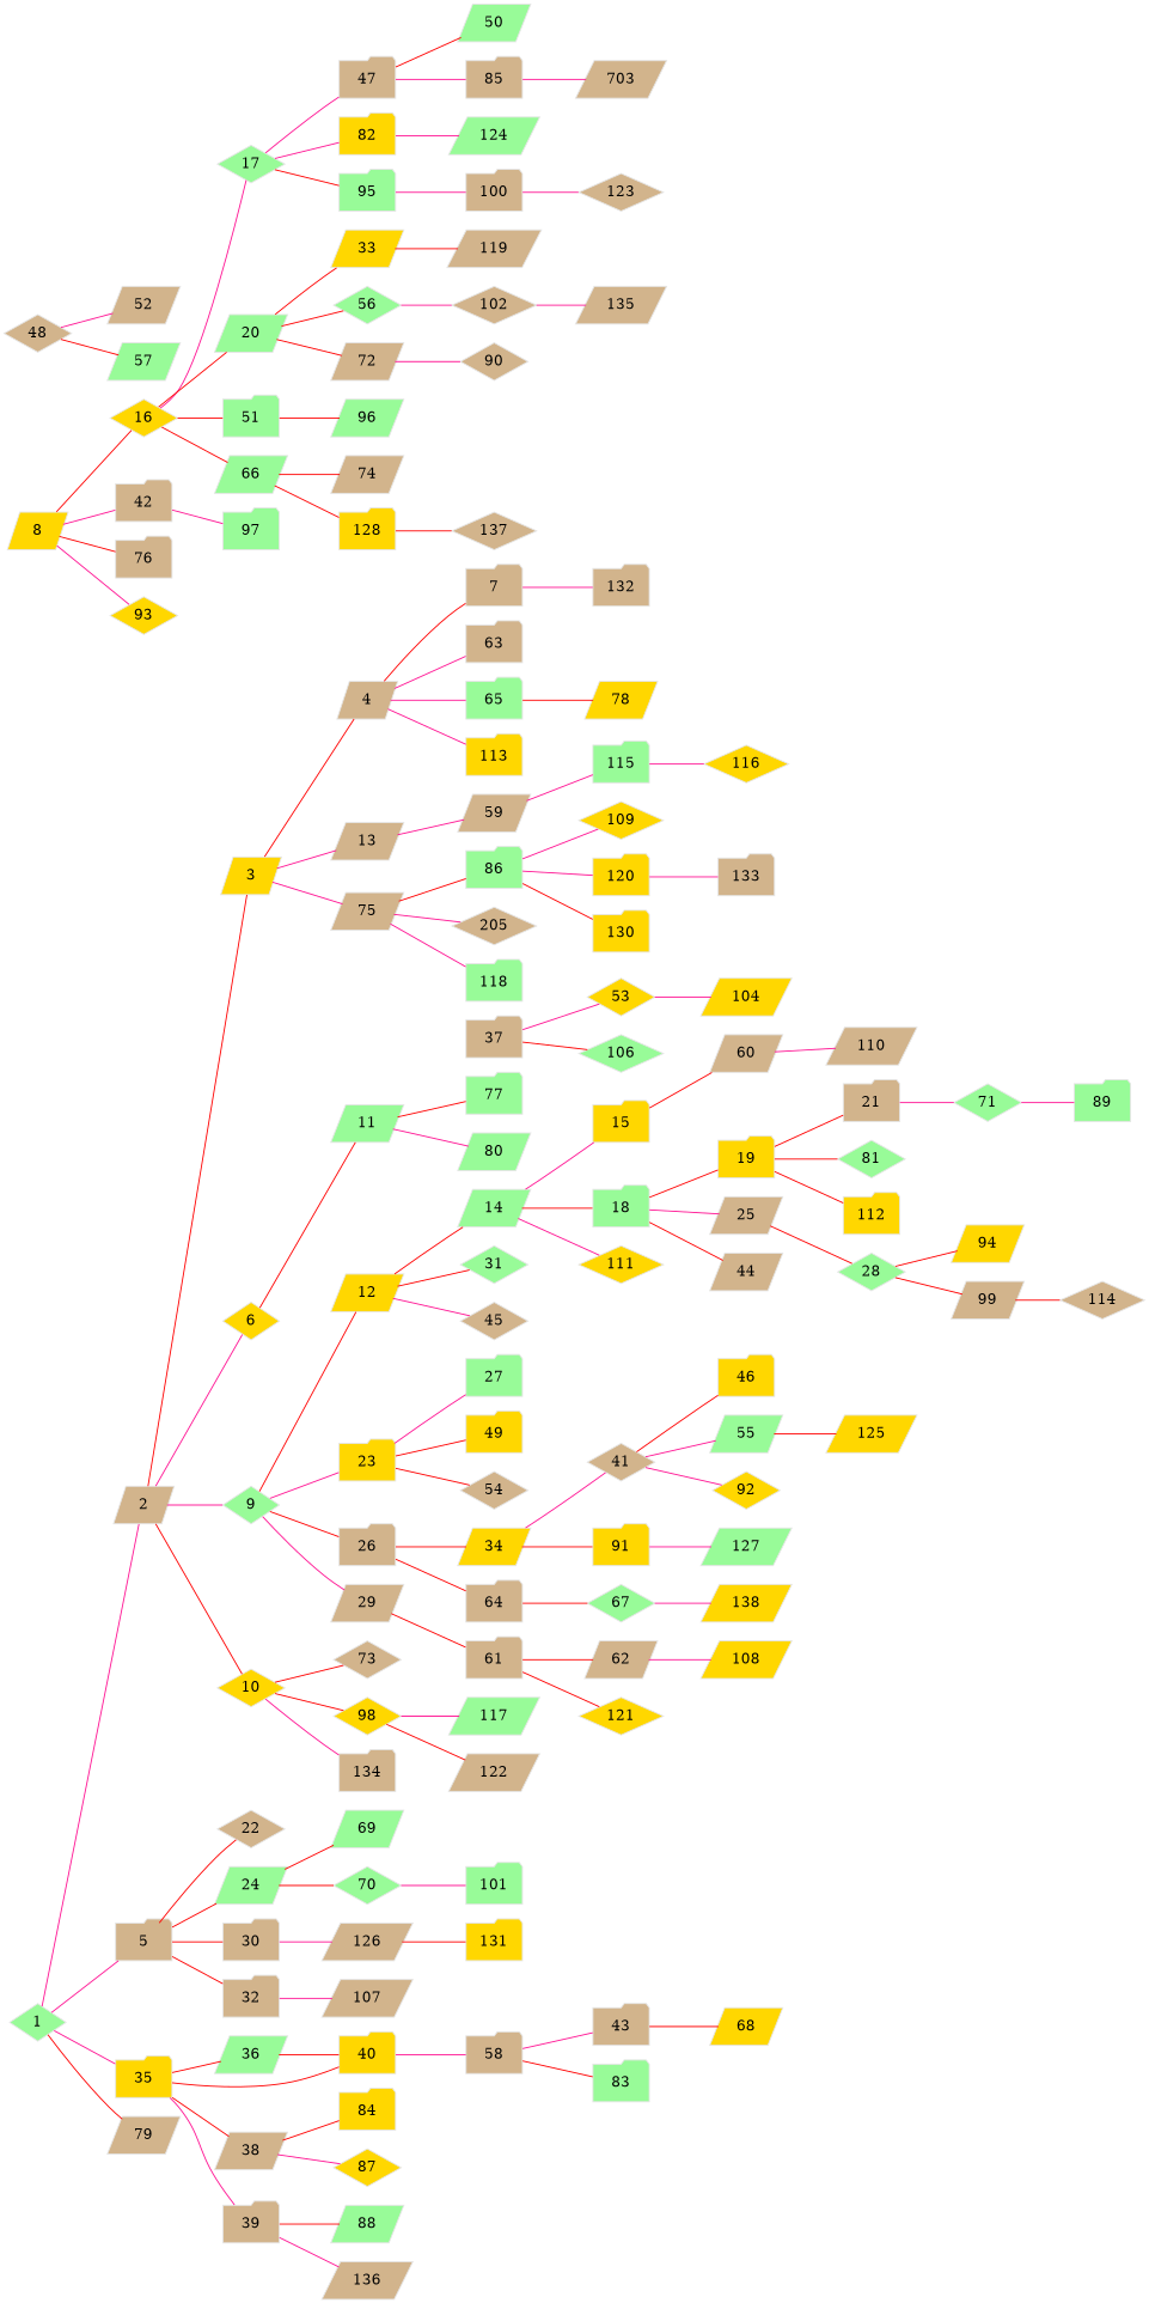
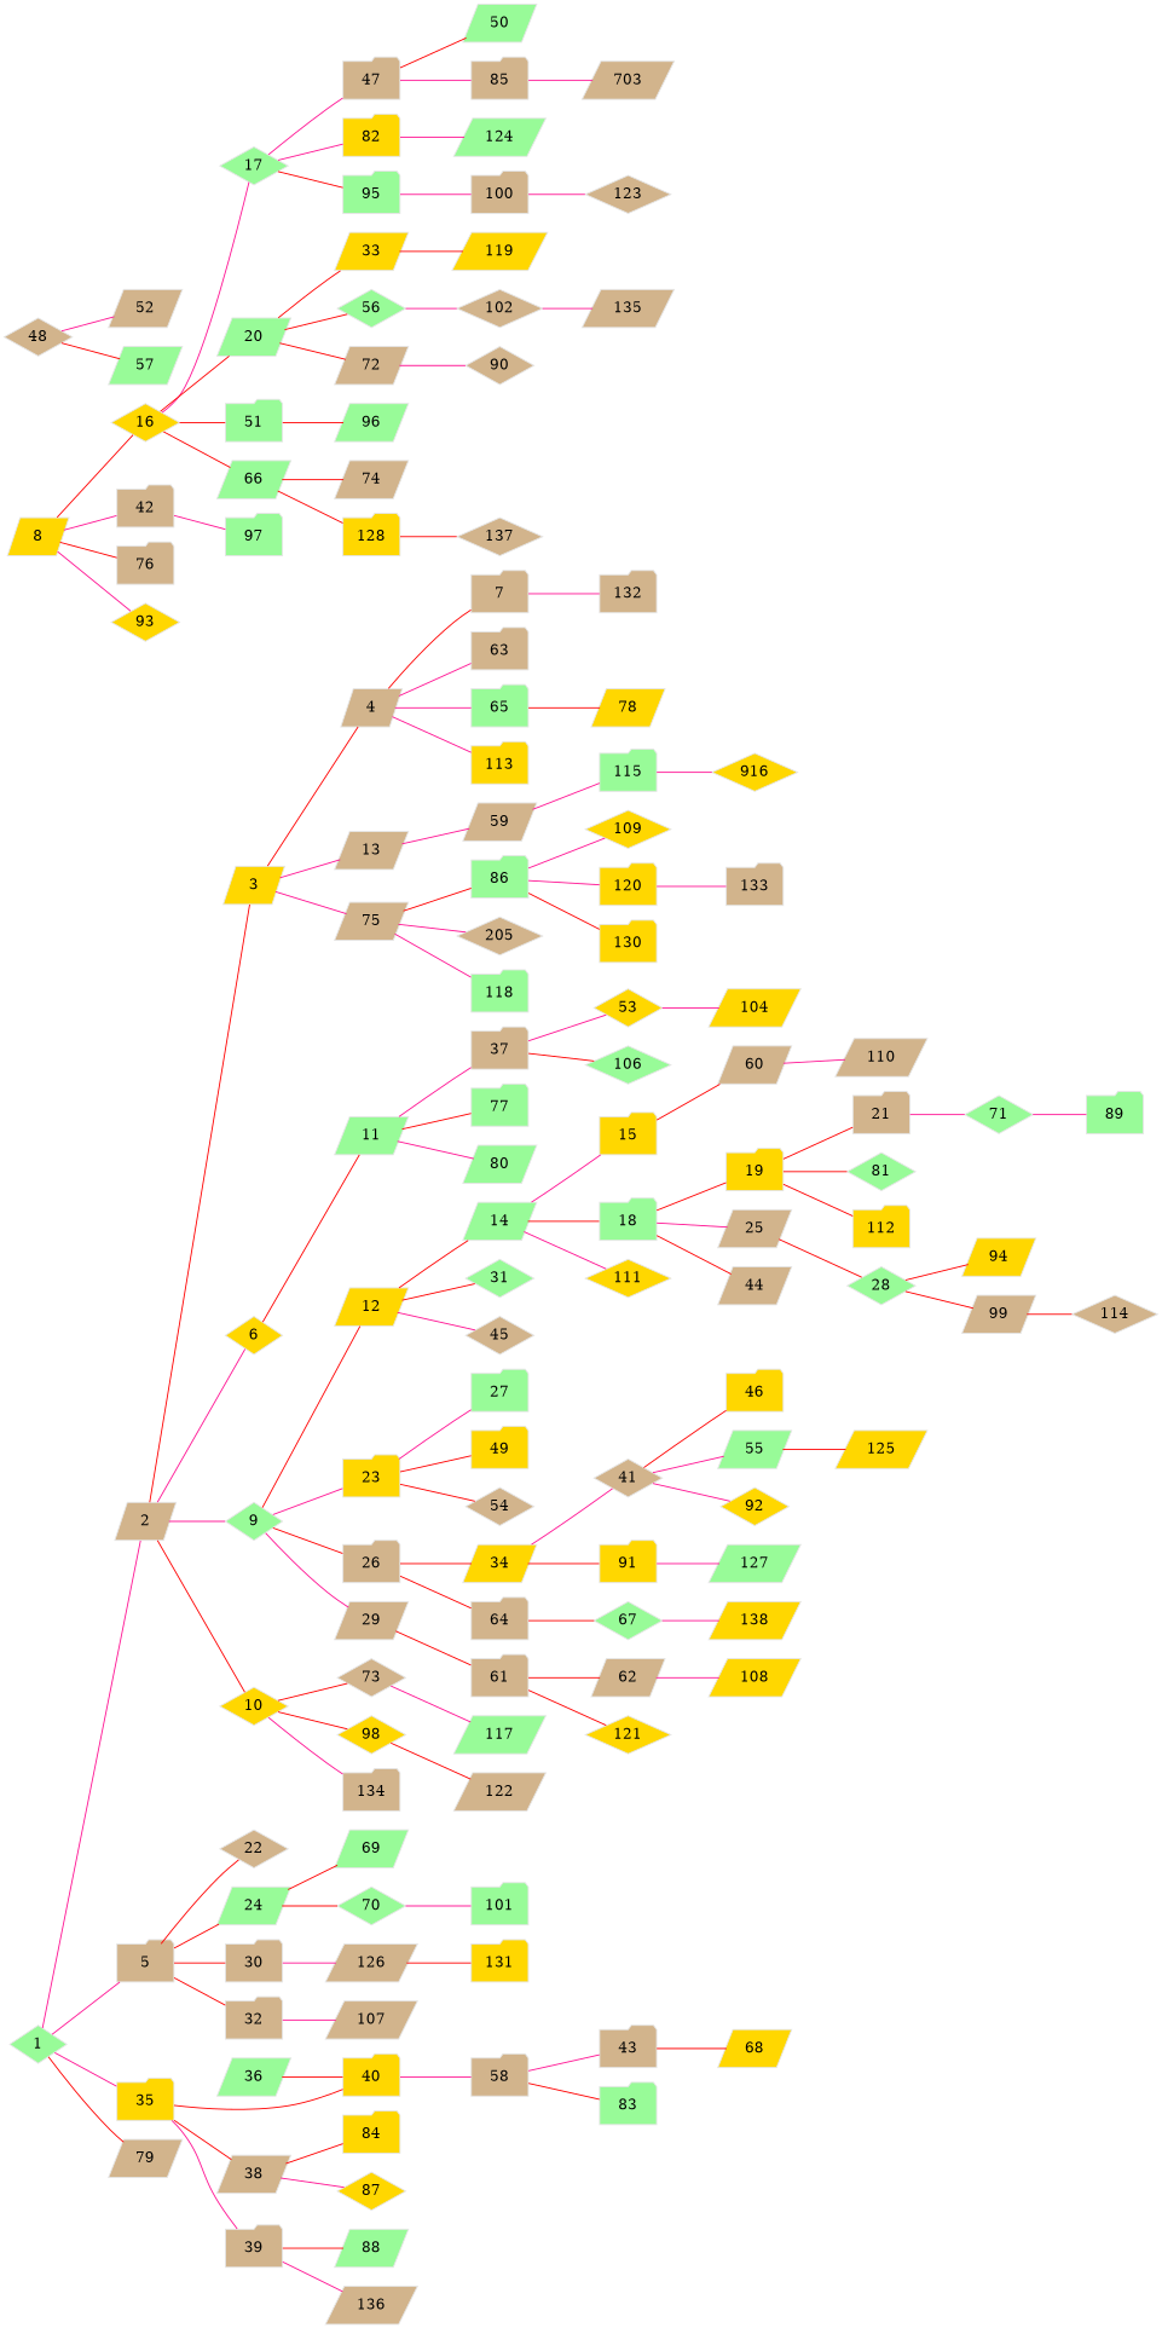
  graph {
    rankdir=LR
    node [color=gray90 fillcolor=tan shape=parallelogram style=filled]
    edge [color=red]
    1 [fillcolor=palegreen shape=diamond]
    2
    5 [shape=folder]
    35 [fillcolor=gold shape=folder]
    79
    3 [fillcolor=gold]
    6 [fillcolor=gold shape=diamond]
    9 [fillcolor=palegreen shape=diamond]
    10 [fillcolor=gold shape=diamond]
    22 [shape=diamond]
    24 [fillcolor=palegreen]
    30 [shape=folder]
    32 [shape=folder]
    36 [fillcolor=palegreen]
    38
    39 [shape=folder]
    40 [fillcolor=gold shape=folder]
    4
    13
    75
    11 [fillcolor=palegreen]
    12 [fillcolor=gold]
    23 [fillcolor=gold shape=folder]
    26 [shape=folder]
    29
    73 [shape=diamond]
    98 [fillcolor=gold shape=diamond]
    134 [shape=folder]
    7 [shape=folder]
    63 [shape=folder]
    65 [fillcolor=palegreen shape=folder]
    113 [fillcolor=gold shape=folder]
    59
    86 [fillcolor=palegreen shape=folder]
    n35 [label=205 shape=diamond]
    118 [fillcolor=palegreen shape=folder]
    132 [shape=folder]
    78 [fillcolor=gold]
    8 [fillcolor=gold]
    16 [fillcolor=gold shape=diamond]
    42 [shape=folder]
    76 [shape=folder]
    93 [fillcolor=gold shape=diamond]
    69 [fillcolor=palegreen]
    70 [fillcolor=palegreen shape=diamond]
    126
    107
    37 [shape=folder]
    77 [fillcolor=palegreen shape=folder]
    80 [fillcolor=palegreen]
    17 [fillcolor=palegreen shape=diamond]
    20 [fillcolor=palegreen]
    51 [fillcolor=palegreen shape=folder]
    66 [fillcolor=palegreen]
    97 [fillcolor=palegreen shape=folder]
    14 [fillcolor=palegreen]
    31 [fillcolor=palegreen shape=diamond]
    45 [shape=diamond]
    27 [fillcolor=palegreen shape=folder]
    49 [fillcolor=gold shape=folder]
    54 [shape=diamond]
    34 [fillcolor=gold]
    64 [shape=folder]
    61 [shape=folder]
    117 [fillcolor=palegreen]
    122
    53 [fillcolor=gold shape=diamond]
    106 [fillcolor=palegreen shape=diamond]
    15 [fillcolor=gold shape=folder]
    18 [fillcolor=palegreen shape=folder]
    111 [fillcolor=gold shape=diamond]
    115 [fillcolor=palegreen shape=folder]
    60
    19 [fillcolor=gold shape=folder]
    25
    44
    110
    47 [shape=folder]
    82 [fillcolor=gold shape=folder]
    95 [fillcolor=palegreen shape=folder]
    33 [fillcolor=gold]
    56 [fillcolor=palegreen shape=diamond]
    72
    96 [fillcolor=palegreen]
    74
    128 [fillcolor=gold shape=folder]
    43 [shape=folder]
    68 [fillcolor=gold]
    50 [fillcolor=palegreen]
    85 [shape=folder]
    124 [fillcolor=palegreen]
    100 [shape=folder]
    21 [shape=folder]
    81 [fillcolor=palegreen shape=diamond]
    112 [fillcolor=gold shape=folder]
    28 [fillcolor=palegreen shape=diamond]
    71 [fillcolor=palegreen shape=diamond]
-   119
+   119 [fillcolor=gold]
    102 [shape=diamond]
    90 [shape=diamond]
    89 [fillcolor=palegreen shape=folder]
    101 [fillcolor=palegreen shape=folder]
    94 [fillcolor=gold]
    99
    41 [shape=diamond]
    91 [fillcolor=gold shape=folder]
    67 [fillcolor=palegreen shape=diamond]
    114 [shape=diamond]
    62
    121 [fillcolor=gold shape=diamond]
    131 [fillcolor=gold shape=folder]
    46 [fillcolor=gold shape=folder]
    55 [fillcolor=palegreen]
    92 [fillcolor=gold shape=diamond]
    127 [fillcolor=palegreen]
    135
    84 [fillcolor=gold shape=folder]
    87 [fillcolor=gold shape=diamond]
    88 [fillcolor=palegreen]
    136
    48 [shape=diamond]
    52
    57 [fillcolor=palegreen]
    58 [shape=folder]
    104 [fillcolor=gold]
    83 [fillcolor=palegreen shape=folder]
    125 [fillcolor=gold]
    n128 [label=703]
-   116 [fillcolor=gold shape=diamond]
+   116 [fillcolor=gold shape=diamond label=916]
    108 [fillcolor=gold]
    138 [fillcolor=gold]
    137 [shape=diamond]
    109 [fillcolor=gold shape=diamond]
    120 [fillcolor=gold shape=folder]
    130 [fillcolor=gold shape=folder]
    133 [shape=folder]
    123 [shape=diamond]
    1 -- 2 [color=deeppink]
    1 -- 5 [color=deeppink]
    1 -- 35 [color=deeppink]
    1 -- 79
    2 -- 3
    2 -- 6 [color=deeppink]
    2 -- 9 [color=deeppink]
    2 -- 10
    5 -- 22
    5 -- 24
    5 -- 30
    5 -- 32
-   35 -- 36
    35 -- 38
    35 -- 39 [color=deeppink]
    35 -- 40
    3 -- 4
    3 -- 13 [color=deeppink]
    3 -- 75 [color=deeppink]
    6 -- 11
    9 -- 12
    9 -- 23 [color=deeppink]
    9 -- 26
    9 -- 29 [color=deeppink]
    10 -- 73
    10 -- 98
    10 -- 134 [color=deeppink]
    24 -- 69
    24 -- 70
    30 -- 126 [color=deeppink]
    32 -- 107 [color=deeppink]
    36 -- 40
    38 -- 84
    38 -- 87 [color=deeppink]
    39 -- 88
    39 -- 136 [color=deeppink]
    40 -- 58 [color=deeppink]
    4 -- 7
    4 -- 63 [color=deeppink]
    4 -- 65 [color=deeppink]
    4 -- 113 [color=deeppink]
    13 -- 59 [color=deeppink]
    75 -- 86
    75 -- n35 [color=deeppink]
    75 -- 118 [color=deeppink]
+   11 -- 37 [color=deeppink]
    11 -- 77
    11 -- 80 [color=deeppink]
    12 -- 14
    12 -- 31
    12 -- 45 [color=deeppink]
    23 -- 27 [color=deeppink]
    23 -- 49
    23 -- 54
    26 -- 34
    26 -- 64
    29 -- 61
-   98 -- 117 [color=deeppink]
+   73 -- 117 [color=deeppink]
    98 -- 122
    7 -- 132 [color=deeppink]
    65 -- 78
    59 -- 115 [color=deeppink]
    86 -- 109 [color=deeppink]
    86 -- 120 [color=deeppink]
    86 -- 130
    8 -- 16
    8 -- 42 [color=deeppink]
    8 -- 76
    8 -- 93 [color=deeppink]
    16 -- 17 [color=deeppink]
    16 -- 20
    16 -- 51
    16 -- 66
    42 -- 97 [color=deeppink]
    70 -- 101 [color=deeppink]
    126 -- 131
    37 -- 53 [color=deeppink]
    37 -- 106
    17 -- 47 [color=deeppink]
    17 -- 82 [color=deeppink]
    17 -- 95
    20 -- 33
    20 -- 56
    20 -- 72
    51 -- 96
    66 -- 74
    66 -- 128
    14 -- 15 [color=deeppink]
    14 -- 18
    14 -- 111 [color=deeppink]
    34 -- 41 [color=deeppink]
    34 -- 91
    64 -- 67
    61 -- 62
    61 -- 121
    53 -- 104 [color=deeppink]
    15 -- 60
    18 -- 19
    18 -- 25 [color=deeppink]
    18 -- 44
    115 -- 116 [color=deeppink]
    60 -- 110 [color=deeppink]
    19 -- 21
    19 -- 81
    19 -- 112
    25 -- 28
    47 -- 50
    47 -- 85 [color=deeppink]
    82 -- 124 [color=deeppink]
    95 -- 100 [color=deeppink]
    33 -- 119
    56 -- 102 [color=deeppink]
    72 -- 90 [color=deeppink]
    128 -- 137
    43 -- 68
    85 -- n128 [color=deeppink]
    100 -- 123 [color=deeppink]
    21 -- 71 [color=deeppink]
    28 -- 94
    28 -- 99
    71 -- 89 [color=deeppink]
    102 -- 135 [color=deeppink]
    99 -- 114
    41 -- 46
    41 -- 55 [color=deeppink]
    41 -- 92 [color=deeppink]
    91 -- 127 [color=deeppink]
    67 -- 138 [color=deeppink]
    62 -- 108 [color=deeppink]
    55 -- 125
    48 -- 52 [color=deeppink]
    48 -- 57
    58 -- 43 [color=deeppink]
    58 -- 83
    120 -- 133 [color=deeppink]
  }
